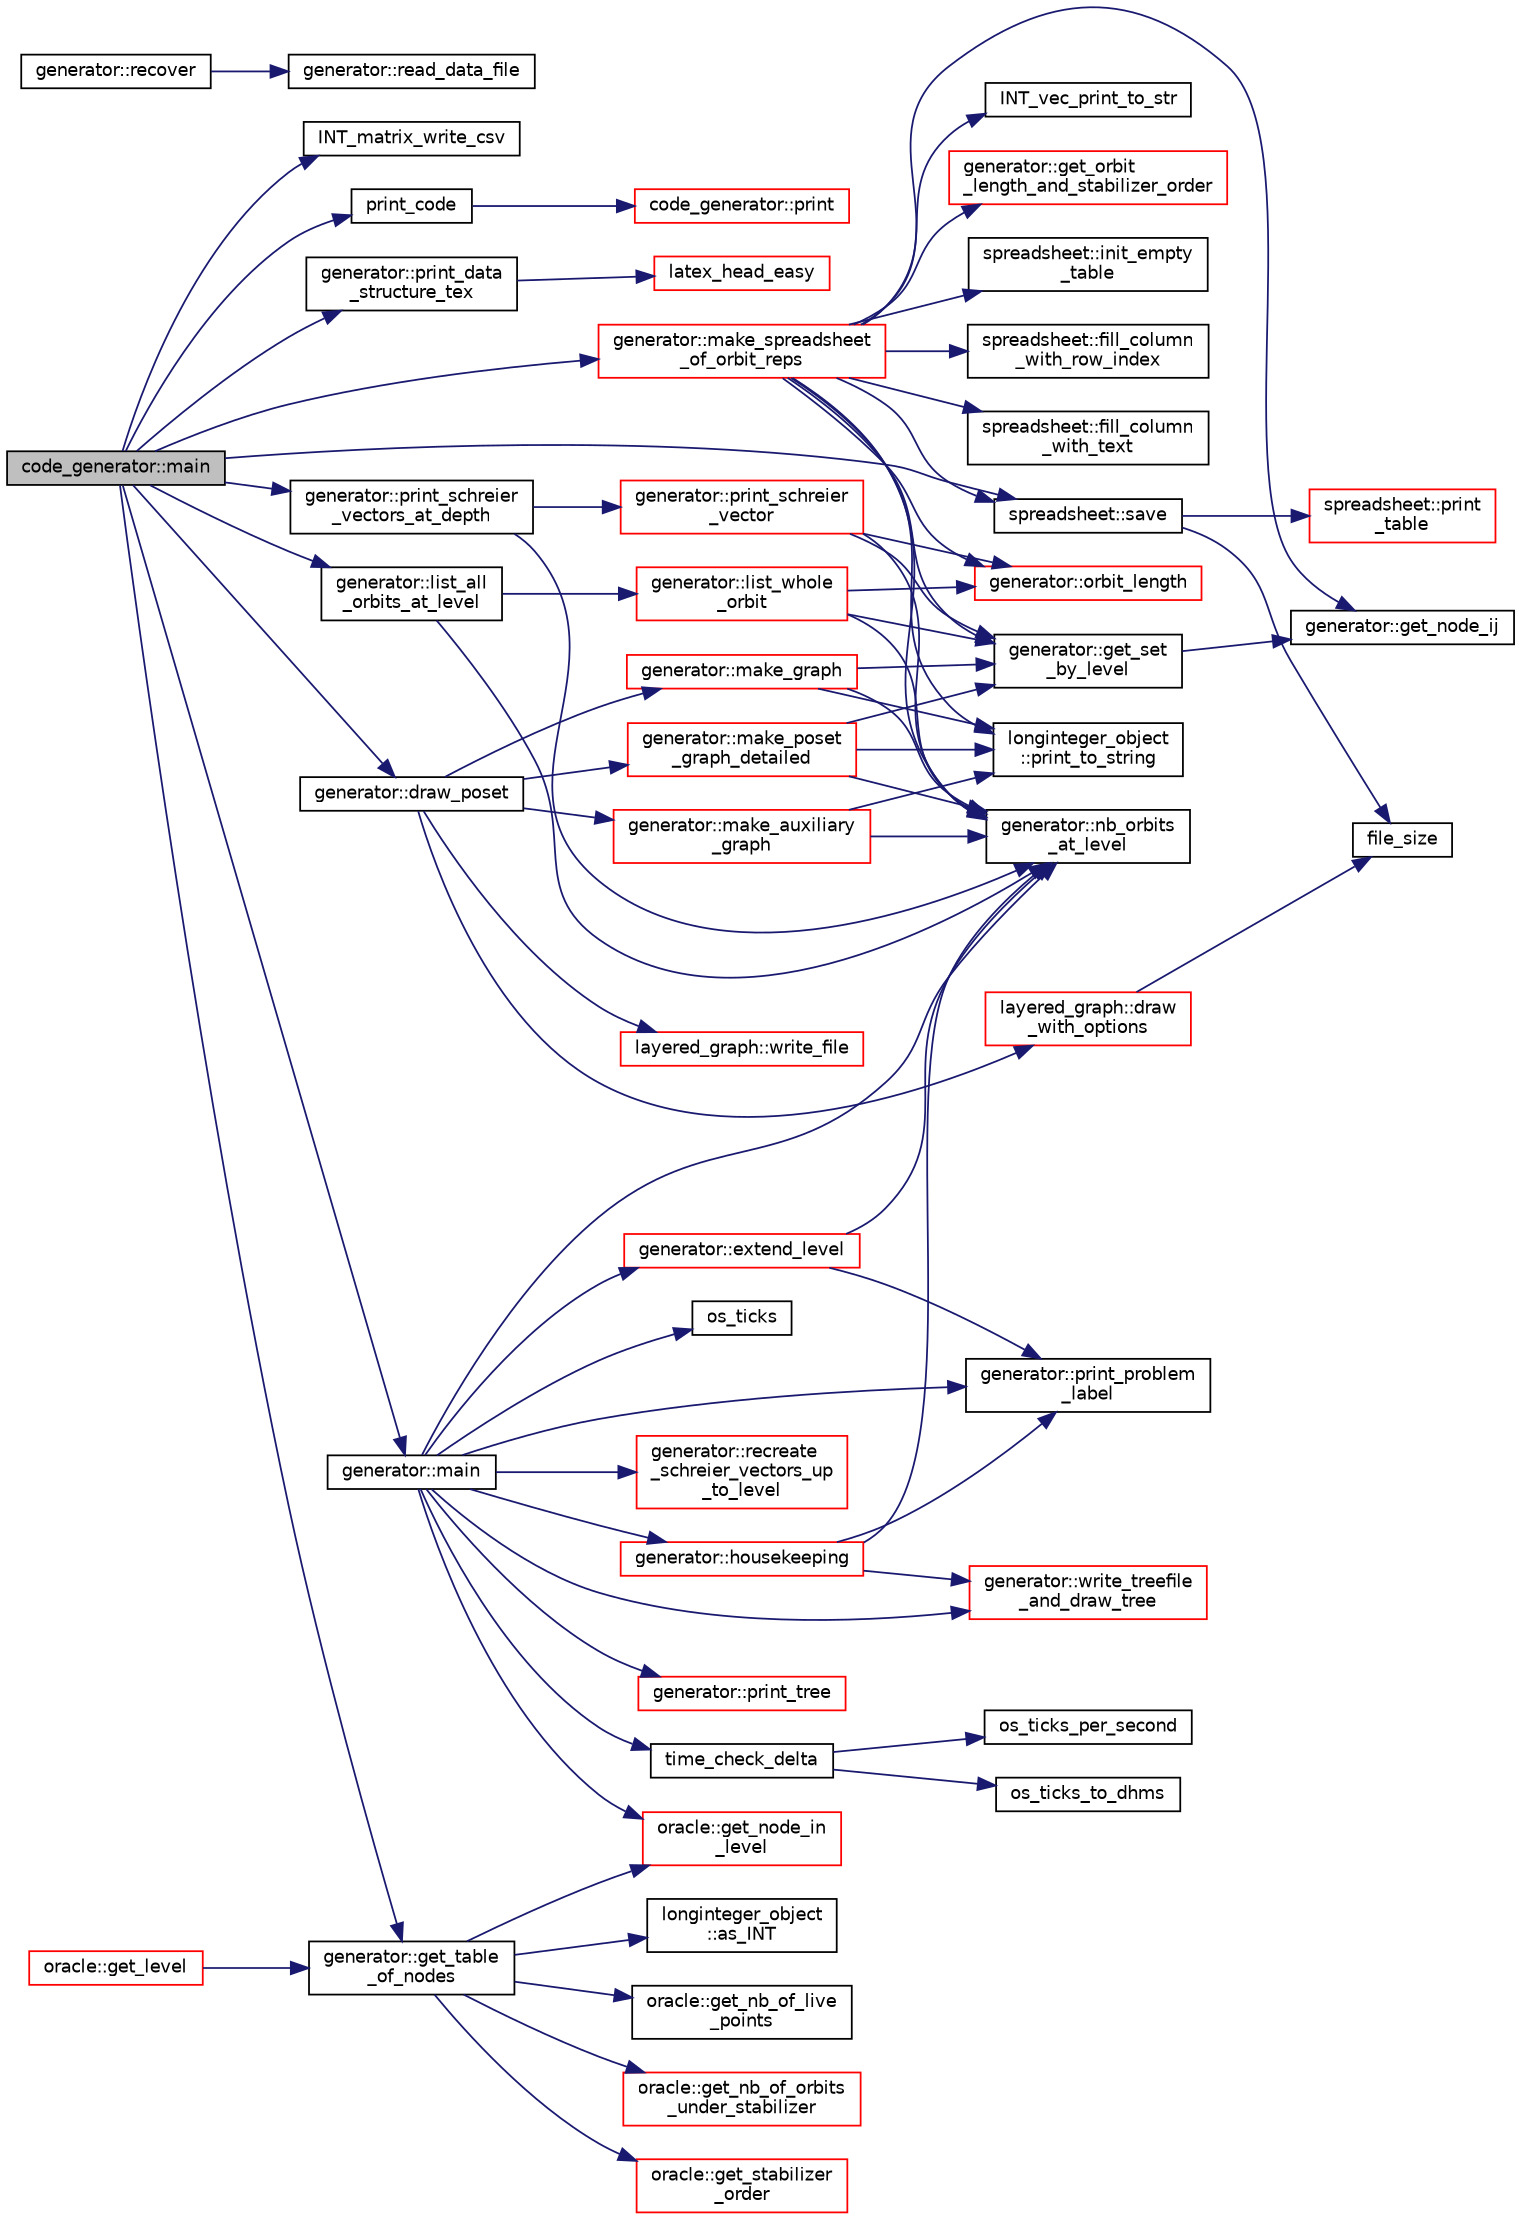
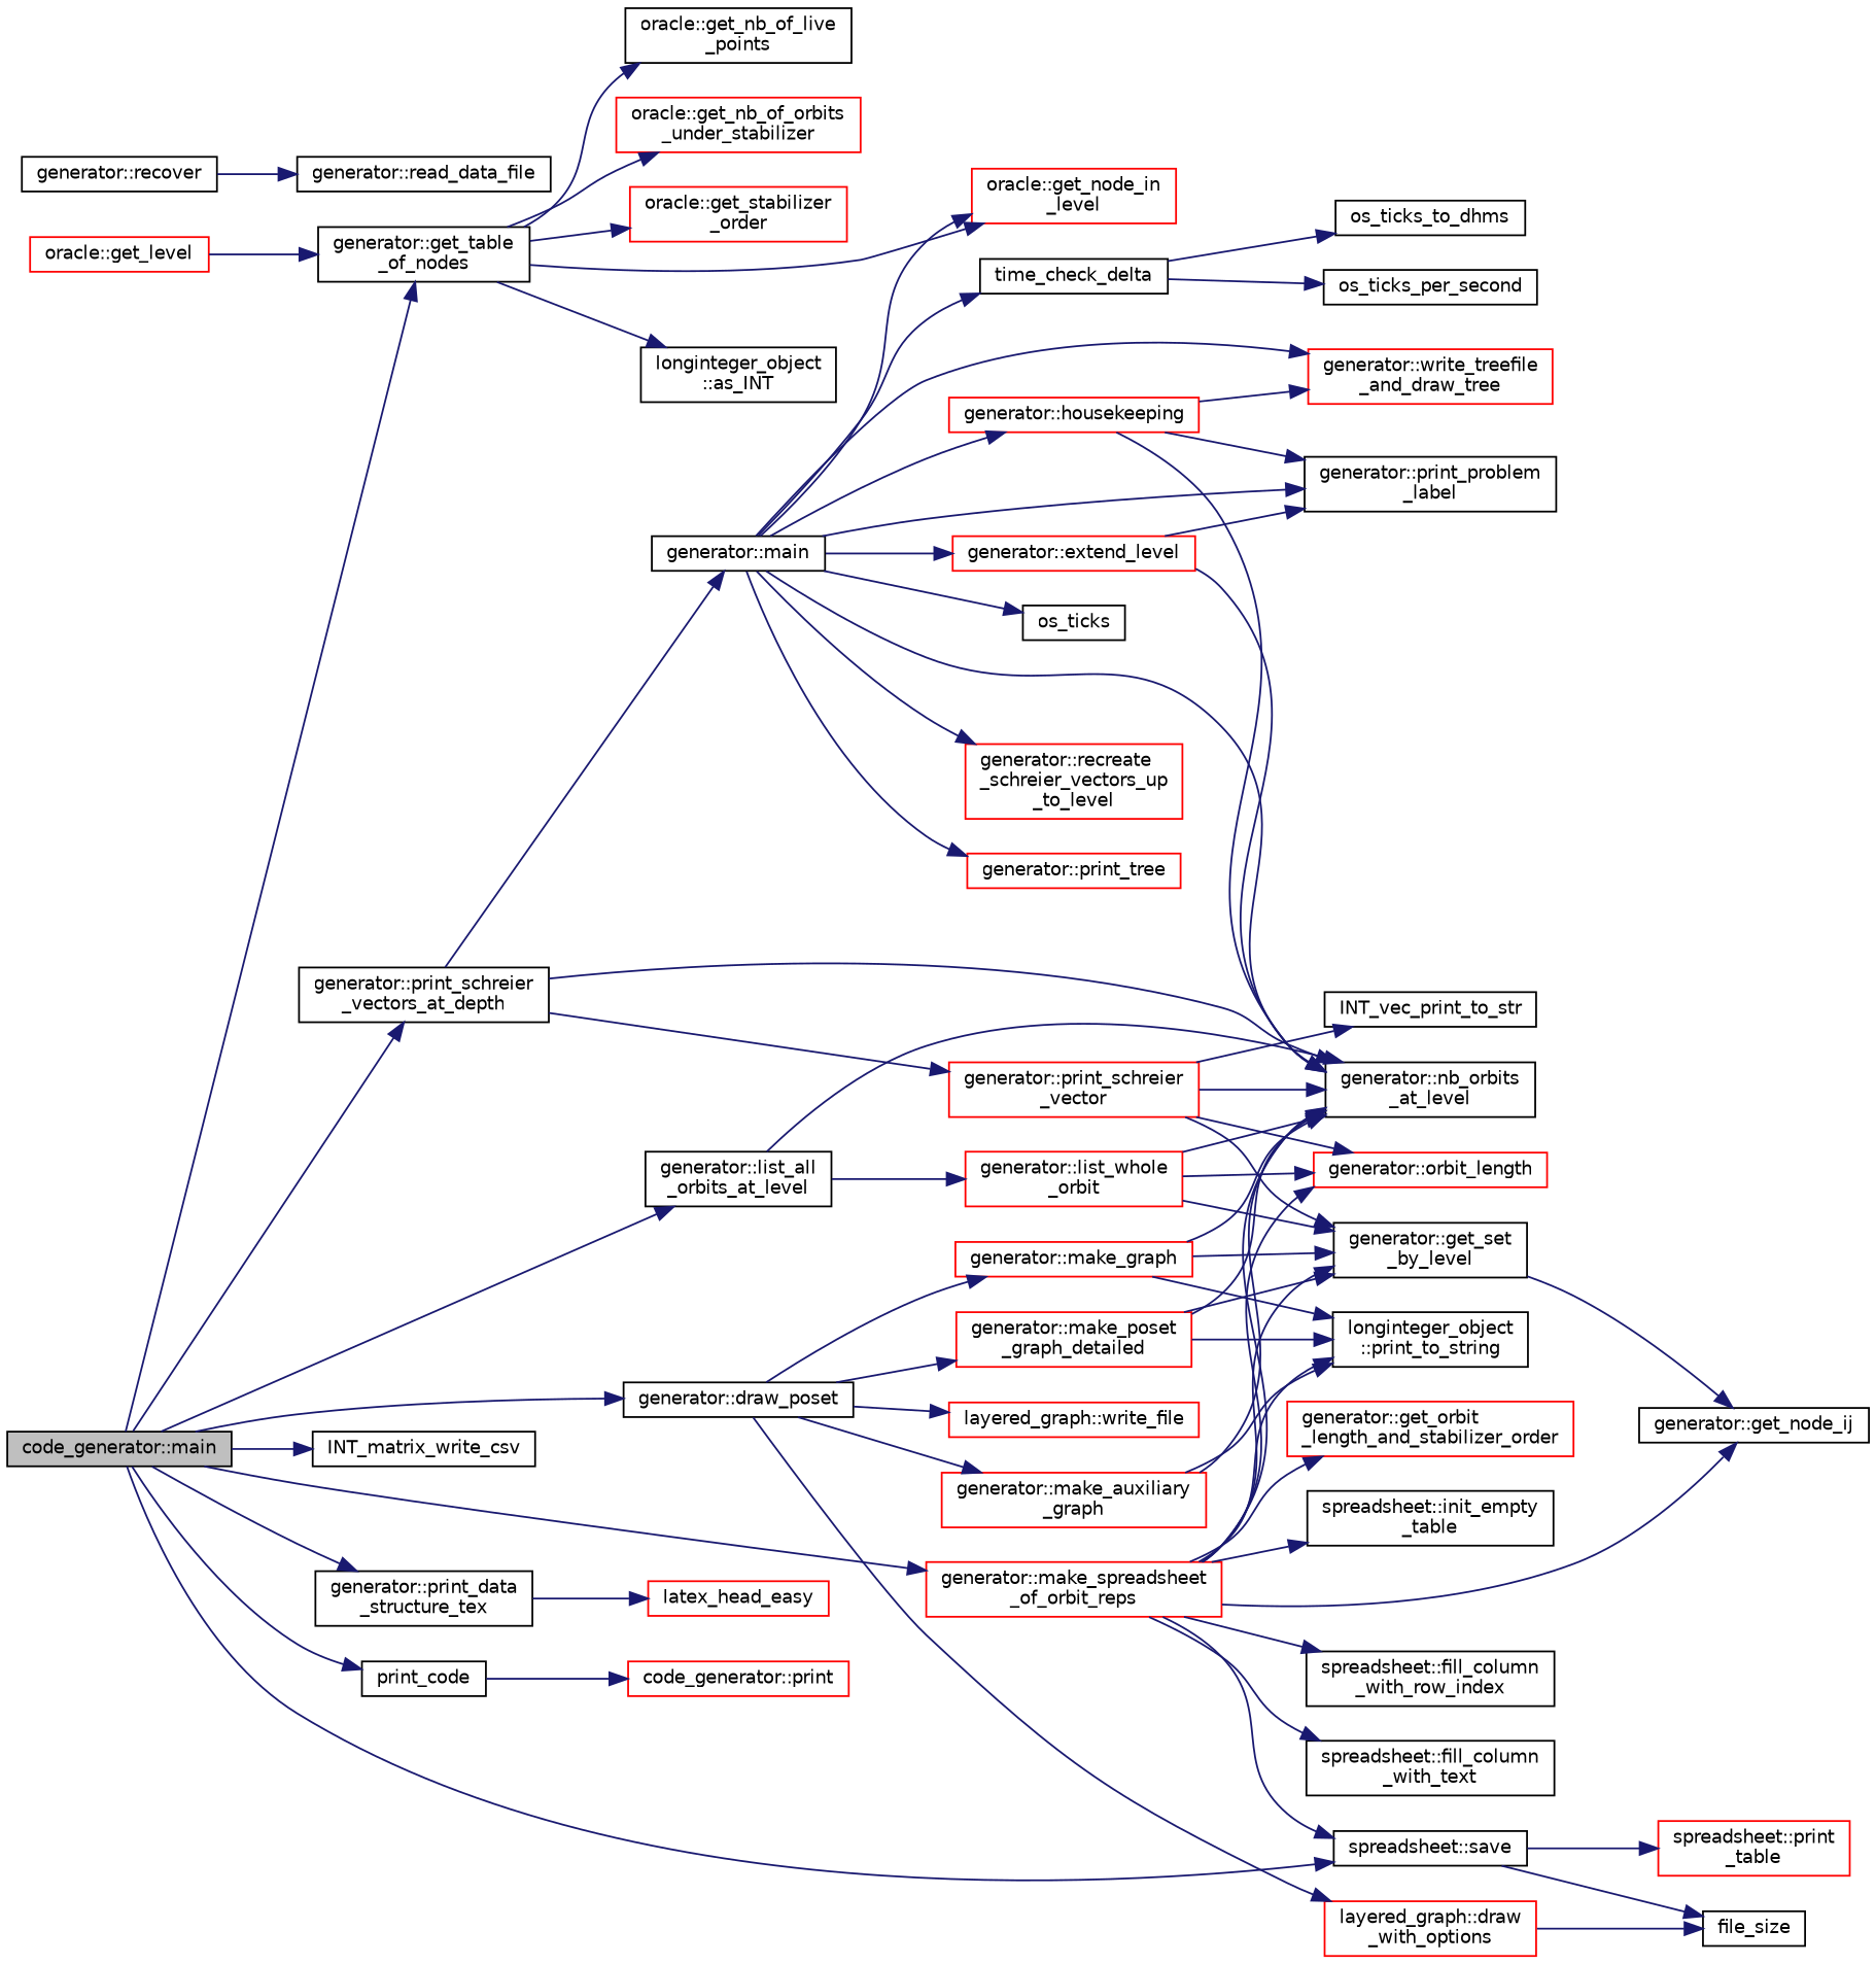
  digraph {
    rankdir=LR
    node [color=black fillcolor=white fontname=Helvetica fontsize=10 shape=record style=filled]
    edge [color=midnightblue fontname=Helvetica fontsize=10 labelfontname=Helvetica labelfontsize=10 style=solid]
    n1 [fillcolor=grey75 fontcolor=black height=0.2 label="code_generator::main" width=0.4]
    n2 [height=0.2 label="generator::main" width=0.4]
    n3 [height=0.2 label="generator::get_table\l_of_nodes" width=0.4]
    n4 [height=0.2 label=INT_matrix_write_csv width=0.4]
    n5 [color=red height=0.2 label="generator::make_spreadsheet\l_of_orbit_reps" width=0.4]
    n6 [height=0.2 label="spreadsheet::save" width=0.4]
    n7 [height=0.2 label="generator::list_all\l_orbits_at_level" width=0.4]
    n8 [height=0.2 label=print_code width=0.4]
    n9 [height=0.2 label="generator::print_schreier\l_vectors_at_depth" width=0.4]
    n10 [height=0.2 label="generator::draw_poset" width=0.4]
    n11 [height=0.2 label="generator::print_data\l_structure_tex" width=0.4]
    n12 [height=0.2 label="generator::print_problem\l_label" width=0.4]
    n13 [height=0.2 label=os_ticks width=0.4]
    n14 [height=0.2 label=time_check_delta width=0.4]
    n15 [color=red height=0.2 label="generator::recreate\l_schreier_vectors_up\l_to_level" width=0.4]
    n16 [color=red height=0.2 label="generator::print_tree" width=0.4]
    n17 [color=red height=0.2 label="generator::write_treefile\l_and_draw_tree" width=0.4]
    n18 [color=red height=0.2 label="generator::extend_level" width=0.4]
    n19 [height=0.2 label="generator::nb_orbits\l_at_level" width=0.4]
    n20 [color=red height=0.2 label="generator::housekeeping" width=0.4]
    n21 [color=red height=0.2 label="oracle::get_node_in\l_level" width=0.4]
    n22 [color=red height=0.2 label="oracle::get_stabilizer\l_order" width=0.4]
    n23 [height=0.2 label="longinteger_object\l::as_INT" width=0.4]
    n24 [height=0.2 label="oracle::get_nb_of_live\l_points" width=0.4]
    n25 [color=red height=0.2 label="oracle::get_nb_of_orbits\l_under_stabilizer" width=0.4]
    n26 [color=red height=0.2 label="generator::orbit_length" width=0.4]
    n27 [height=0.2 label="generator::get_set\l_by_level" width=0.4]
    n28 [height=0.2 label="generator::get_node_ij" width=0.4]
    n29 [height=0.2 label=INT_vec_print_to_str width=0.4]
    n30 [color=red height=0.2 label="generator::get_orbit\l_length_and_stabilizer_order" width=0.4]
    n31 [height=0.2 label="longinteger_object\l::print_to_string" width=0.4]
    n32 [height=0.2 label="spreadsheet::init_empty\l_table" width=0.4]
    n33 [height=0.2 label="spreadsheet::fill_column\l_with_row_index" width=0.4]
    n34 [height=0.2 label="spreadsheet::fill_column\l_with_text" width=0.4]
    n35 [color=red height=0.2 label="spreadsheet::print\l_table" width=0.4]
    n36 [height=0.2 label=file_size width=0.4]
    n37 [color=red height=0.2 label="generator::list_whole\l_orbit" width=0.4]
    n38 [color=red height=0.2 label="code_generator::print" width=0.4]
    n39 [color=red height=0.2 label="generator::print_schreier\l_vector" width=0.4]
    n40 [color=red height=0.2 label="generator::make_auxiliary\l_graph" width=0.4]
    n41 [color=red height=0.2 label="generator::make_graph" width=0.4]
    n42 [color=red height=0.2 label="generator::make_poset\l_graph_detailed" width=0.4]
    n43 [color=red height=0.2 label="layered_graph::write_file" width=0.4]
    n44 [color=red height=0.2 label="layered_graph::draw\l_with_options" width=0.4]
    n45 [color=red height=0.2 label=latex_head_easy width=0.4]
    n46 [height=0.2 label=os_ticks_per_second width=0.4]
    n47 [height=0.2 label=os_ticks_to_dhms width=0.4]
    n48 [height=0.2 label="generator::recover" width=0.4]
    n49 [height=0.2 label="generator::read_data_file" width=0.4]
    n50 [color=red height=0.2 label="oracle::get_level" width=0.4]
-   n1 -> n2
+   n9 -> n2
    n1 -> n3
    n1 -> n4
    n1 -> n5
    n1 -> n6
    n1 -> n7
    n1 -> n8
    n1 -> n9
    n1 -> n10
    n1 -> n11
    n2 -> n12
    n2 -> n13
    n2 -> n14
    n2 -> n15
    n2 -> n16
    n2 -> n17
    n2 -> n18
    n2 -> n19
    n2 -> n20
    n2 -> n21
    n3 -> n21
    n3 -> n22
    n3 -> n23
    n3 -> n24
    n3 -> n25
    n5 -> n6
    n5 -> n19
    n5 -> n26
    n5 -> n27
    n5 -> n28
-   n5 -> n29
+   n39 -> n29
    n5 -> n30
    n5 -> n31
    n5 -> n32
    n5 -> n33
    n5 -> n34
    n6 -> n35
    n6 -> n36
    n7 -> n19
    n7 -> n37
    n8 -> n38
    n9 -> n19
    n9 -> n39
    n10 -> n40
    n10 -> n41
    n10 -> n42
    n10 -> n43
    n10 -> n44
    n11 -> n45
    n14 -> n46
    n14 -> n47
    n18 -> n12
    n18 -> n19
    n20 -> n12
    n20 -> n17
    n20 -> n19
    n27 -> n28
    n37 -> n19
    n37 -> n26
    n37 -> n27
    n39 -> n19
    n39 -> n26
    n39 -> n27
    n40 -> n19
    n40 -> n31
    n41 -> n19
    n41 -> n27
    n41 -> n31
    n42 -> n19
    n42 -> n27
    n42 -> n31
    n44 -> n36
    n48 -> n49
    n50 -> n3
  }
